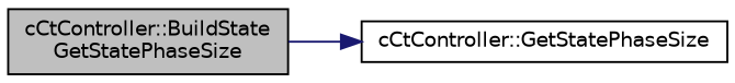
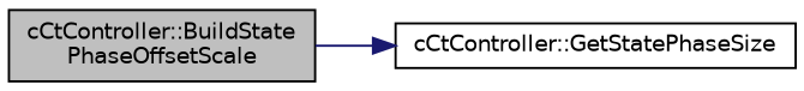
  digraph {
    rankdir=LR
    node [color=black fontname=Helvetica fontsize=10 shape=record style=filled]
-   n1 [fillcolor=grey75 fontcolor=black height=0.2 label="cCtController::BuildState\lGetStatePhaseSize" width=0.4]
+   n1 [fillcolor=grey75 fontcolor=black height=0.2 label="cCtController::BuildState\lPhaseOffsetScale" width=0.4]
    n2 [fillcolor=white height=0.2 label="cCtController::GetStatePhaseSize" width=0.4]
    n1 -> n2 [color=midnightblue fontname=Helvetica fontsize=10 labelfontname=Helvetica labelfontsize=10 style=solid]
  }
